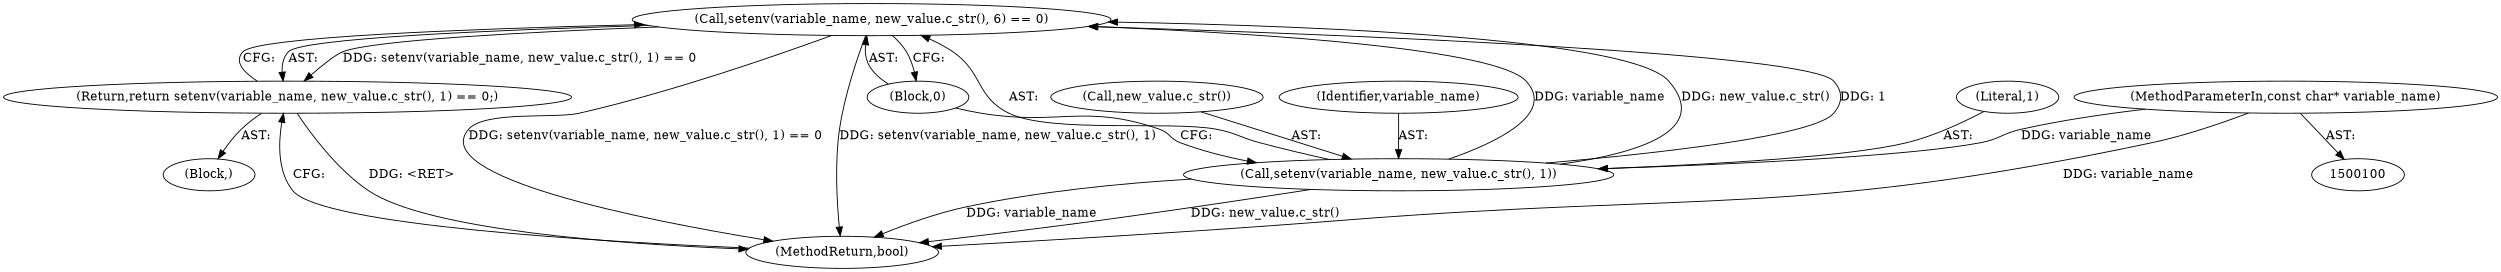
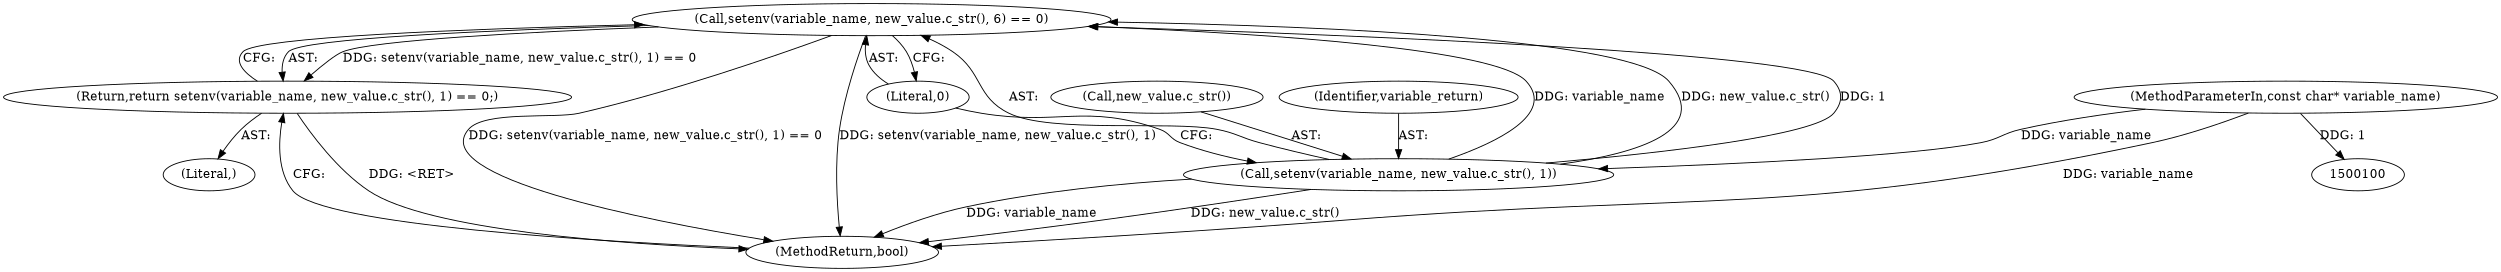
  digraph {
    n1 [label="(Call,setenv(variable_name, new_value.c_str(), 6) == 0)"]
    n2 [label="(Return,return setenv(variable_name, new_value.c_str(), 1) == 0;)"]
-   n3 [label="(Block,0)"]
+   n3 [label="(Literal,0)"]
    n4 [label="(MethodReturn,bool)"]
-   n5 [label="(Block,)"]
+   n5 [label="(Literal,)"]
    n6 [label="(Call,setenv(variable_name, new_value.c_str(), 1))"]
-   n7 [label="(Literal,1)"]
    n8 [label="(MethodParameterIn,const char* variable_name)"]
    n9 [label=1500100]
    n10 [label="(Call,new_value.c_str())"]
-   n11 [label="(Identifier,variable_name)"]
+   n11 [label="(Identifier,variable_return)"]
    n1 -> n2 [label="AST: "]
    n1 -> n2 [label="DDG: setenv(variable_name, new_value.c_str(), 1) == 0"]
    n1 -> n3 [label="CFG: "]
    n1 -> n4 [label="DDG: setenv(variable_name, new_value.c_str(), 1) == 0"]
    n1 -> n4 [label="DDG: setenv(variable_name, new_value.c_str(), 1)"]
    n2 -> n1 [label="CFG: "]
    n2 -> n4 [label="DDG: <RET>"]
    n2 -> n5 [label="AST: "]
    n3 -> n1 [label="AST: "]
    n3 -> n6 [label="CFG: "]
    n4 -> n2 [label="CFG: "]
    n6 -> n1 [label="AST: "]
    n6 -> n1 [label="DDG: variable_name"]
    n6 -> n1 [label="DDG: new_value.c_str()"]
    n6 -> n1 [label="DDG: 1"]
    n6 -> n4 [label="DDG: new_value.c_str()"]
    n6 -> n4 [label="DDG: variable_name"]
-   n7 -> n6 [label="AST: "]
    n8 -> n4 [label="DDG: variable_name"]
    n8 -> n6 [label="DDG: variable_name"]
-   n8 -> n9 [label="AST: "]
+   n8 -> n9 [label="DDG: 1"]
    n10 -> n6 [label="AST: "]
    n11 -> n6 [label="AST: "]
  }
